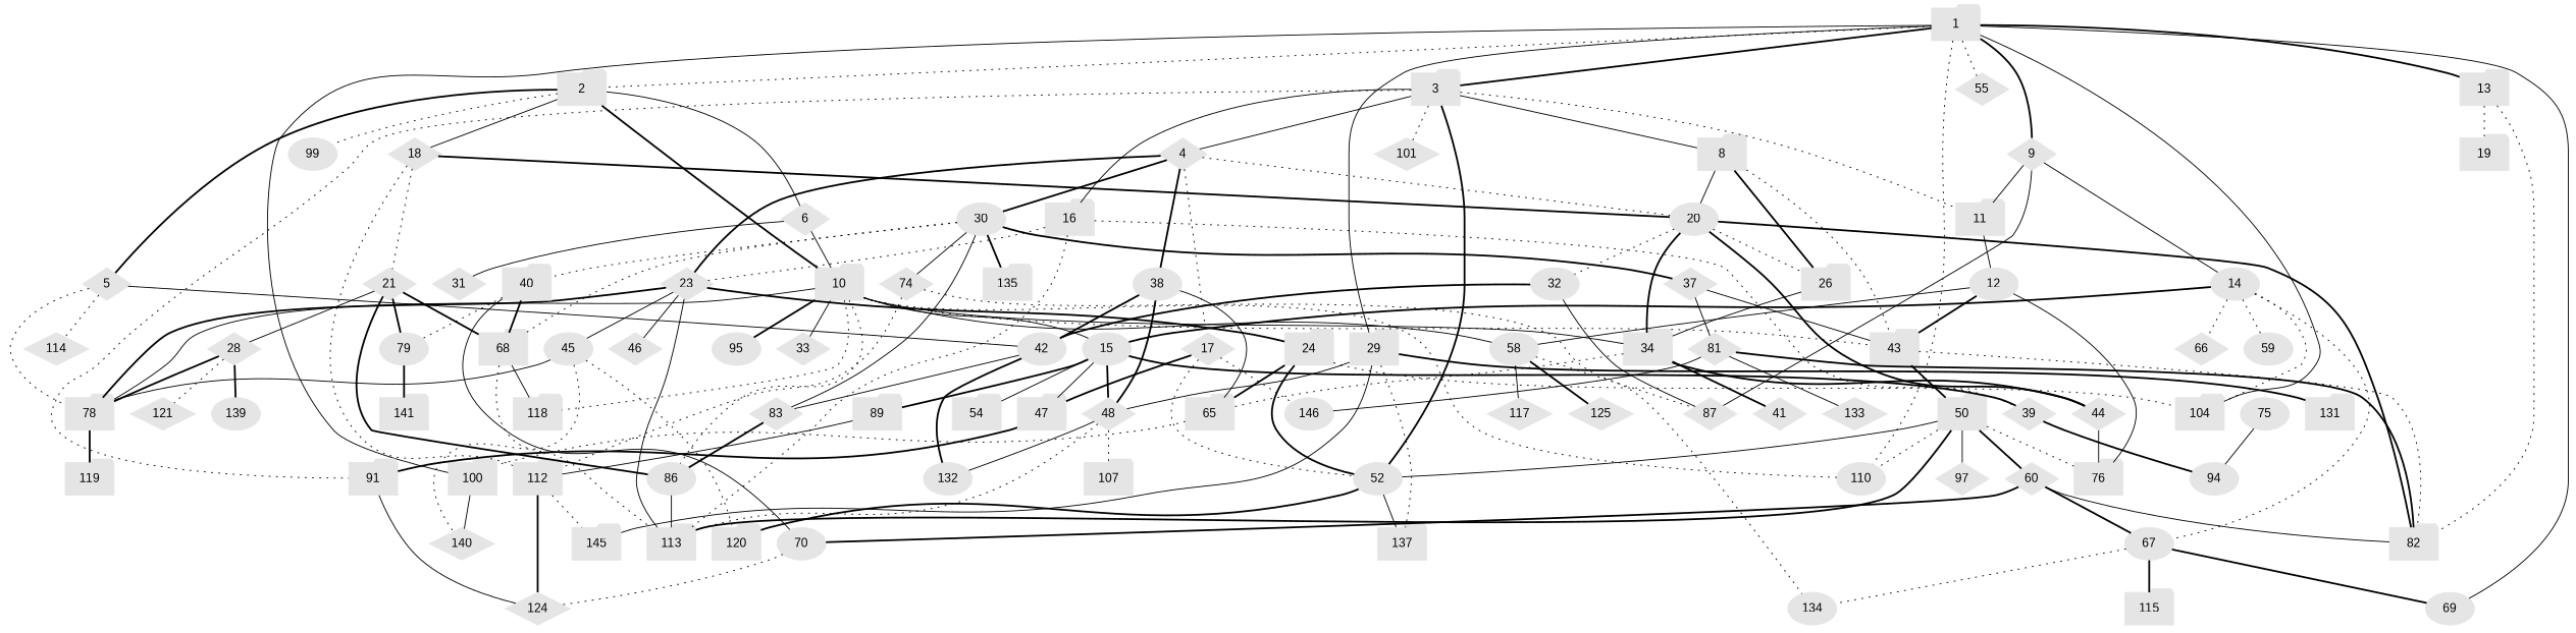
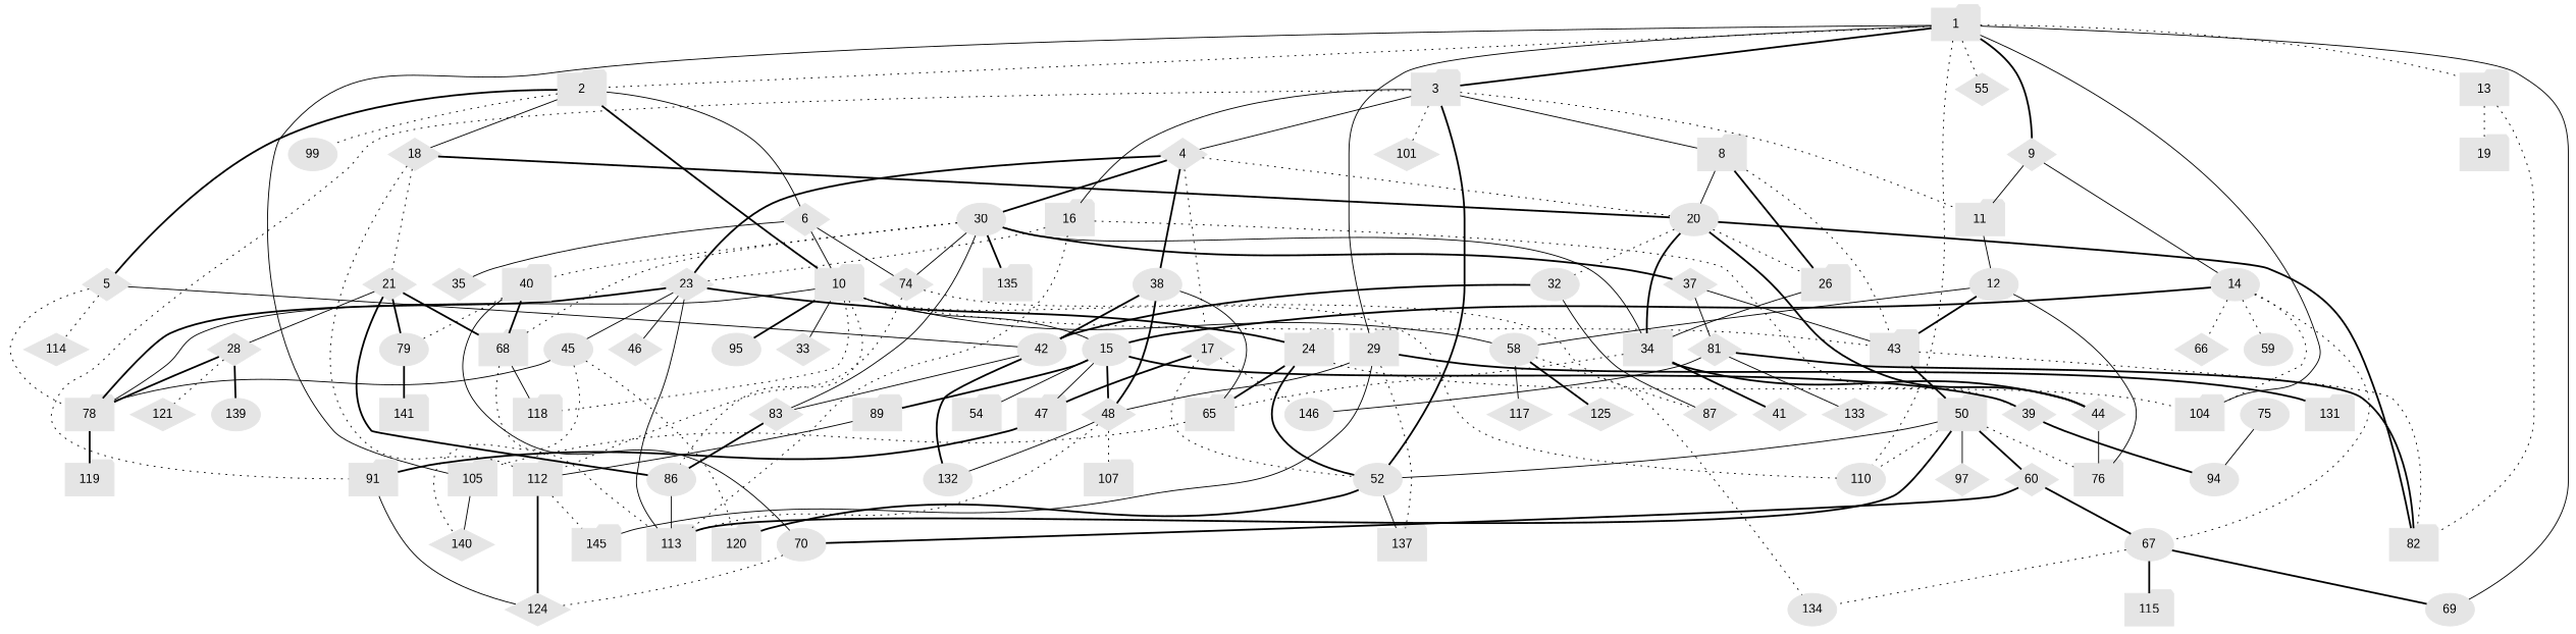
  graph {
    fontname="Liberation Sans"
    node [color=gray90 fontname="Liberation Sans" shape=folder style=filled]
    edge [fontname="Liberation Sans" style=solid]
    1 [super="+36"]
    2 [super="+22"]
    3 [super="+51"]
    9 [shape=diamond super="+90"]
    13
    29 [super="+72"]
    55 [shape=diamond]
    69 [shape=ellipse super="+77"]
-   100
+   100 [label=105]
    104
    110 [shape=ellipse]
    5 [shape=diamond super="+108"]
    6 [shape=diamond super="+25"]
    10 [super="+53"]
    18 [shape=diamond]
    99 [shape=ellipse]
    4 [shape=diamond super="+7"]
    8
    16 [super="+62"]
    52 [shape=ellipse super="+80"]
    91
    101 [shape=diamond]
    11
    14 [shape=ellipse super="+56"]
    87 [shape=diamond super="+111"]
    19
    82 [super="+105"]
    48 [shape=diamond super="+102"]
    131
    137
    145
    140 [shape=diamond]
    42 [shape=ellipse super="+92"]
    78 [super="+136"]
    114 [shape=diamond]
-   31 [shape=diamond]
+   31 [shape=diamond label=35]
    74 [shape=diamond super="+84"]
    43 [super="+49"]
    15 [shape=ellipse super="+27"]
    33 [shape=diamond super="+106"]
    34 [super="+103"]
    58 [shape=ellipse super="+63"]
    86 [shape=ellipse super="+96"]
    95 [shape=ellipse]
    118
    20 [shape=ellipse super="+71"]
    21 [shape=diamond super="+129"]
    112 [super="+130"]
    17 [shape=diamond super="+138"]
    23 [shape=diamond super="+85"]
    30 [shape=ellipse super="+64"]
    38 [shape=ellipse]
    26 [super="+116"]
    39 [shape=diamond super="+128"]
    113 [super="+143"]
    120
    124 [shape=diamond]
    47
    146 [shape=ellipse]
    32 [shape=ellipse]
    44 [shape=diamond super="+73"]
    24 [super="+35"]
    45 [shape=ellipse super="+61"]
    46 [shape=diamond]
    68 [super="+109"]
    37 [shape=diamond]
    40
    83 [shape=diamond]
    135
    65 [super="+123"]
    132 [shape=ellipse]
    119
    134 [shape=ellipse]
    50 [super="+144"]
    12 [shape=ellipse super="+93"]
    59 [shape=ellipse]
    66 [shape=diamond]
    67 [shape=ellipse super="+98"]
    54
    89
    41 [shape=diamond]
    117 [shape=diamond]
    125 [shape=diamond]
    76 [super="+127"]
    115
    94 [shape=ellipse]
    107
    28 [shape=diamond super="+57"]
    79 [shape=ellipse]
    121 [shape=diamond]
    139 [shape=ellipse]
    141
    81 [shape=diamond super="+122"]
    70 [shape=ellipse super="+126"]
    75 [shape=ellipse super="+142"]
    133 [shape=diamond]
    60 [shape=diamond super="+88"]
    97 [shape=diamond]
    1 -- 2 [style=dotted]
    1 -- 3 [style=bold]
    1 -- 9 [style=bold]
-   1 -- 13 [style=bold]
+   1 -- 13 [style=dotted]
    1 -- 29
    1 -- 55 [style=dotted]
    1 -- 69
    1 -- 100
    1 -- 104
    1 -- 110 [style=dotted]
    2 -- 5 [style=bold]
    2 -- 6
    2 -- 10 [style=bold]
    2 -- 18
    2 -- 99 [style=dotted]
    3 -- 4
    3 -- 8
    3 -- 16
    3 -- 52 [style=bold]
    3 -- 91 [style=dotted]
    3 -- 101 [style=dotted]
    3 -- 11 [style=dotted]
    9 -- 11
    9 -- 14
-   9 -- 87
    13 -- 19 [style=dotted]
    13 -- 82 [style=dotted]
    29 -- 48
    29 -- 131 [style=bold]
    29 -- 137 [style=dotted]
    29 -- 145
    100 -- 140
    5 -- 42
    5 -- 78 [style=dotted]
    5 -- 114 [style=dotted]
    6 -- 10
    6 -- 31
+   6 -- 74
    10 -- 110 [style=dotted]
    10 -- 78
    10 -- 43 [style=dotted]
    10 -- 15
    10 -- 33
-   10 -- 34
+   30 -- 34
    10 -- 58
    10 -- 86 [style=dotted]
    10 -- 95 [style=bold]
    10 -- 118 [style=dotted]
    18 -- 20 [style=bold]
    18 -- 21 [style=dotted]
    18 -- 112 [style=dotted]
    4 -- 20 [style=dotted]
    4 -- 17 [style=dotted]
    4 -- 23 [style=bold]
    4 -- 30 [style=bold]
    4 -- 38 [style=bold]
    8 -- 43 [style=dotted]
    8 -- 20
    8 -- 26 [style=bold]
    16 -- 23 [style=dotted]
    16 -- 39 [style=dotted]
    16 -- 113 [style=dotted]
    52 -- 137
    52 -- 120 [style=bold]
    91 -- 124
    11 -- 12
    14 -- 104 [style=dotted]
    14 -- 15 [style=bold]
    14 -- 59 [style=dotted]
    14 -- 66 [style=dotted]
    14 -- 67 [style=dotted]
    48 -- 113 [style=dotted]
    48 -- 132
    48 -- 107 [style=dotted]
    42 -- 83
    42 -- 132 [style=bold]
    78 -- 119 [style=bold]
    74 -- 112 [style=dotted]
    74 -- 134 [style=dotted]
    43 -- 82 [style=dotted]
    43 -- 50 [style=bold]
    15 -- 48 [style=bold]
    15 -- 39 [style=bold]
    15 -- 47
    15 -- 54
    15 -- 89 [style=bold]
    34 -- 44 [style=bold]
    34 -- 65 [style=dotted]
    34 -- 41 [style=bold]
    58 -- 87 [style=dotted]
    58 -- 117
    58 -- 125 [style=bold]
    86 -- 113
    20 -- 82 [style=bold]
    20 -- 34 [style=bold]
    20 -- 26 [style=dotted]
    20 -- 32 [style=dotted]
    20 -- 44 [style=bold]
    21 -- 86 [style=bold]
    21 -- 68 [style=bold]
    21 -- 28
    21 -- 79 [style=bold]
    112 -- 145 [style=dotted]
    112 -- 124 [style=bold]
    17 -- 52 [style=dotted]
    17 -- 47 [style=bold]
    17 -- 146 [style=dotted]
    23 -- 78 [style=bold]
    23 -- 113
    23 -- 24 [style=bold]
    23 -- 45
    23 -- 46
    30 -- 74
    30 -- 68 [style=dotted]
    30 -- 37 [style=bold]
    30 -- 40 [style=dotted]
    30 -- 83
    30 -- 135 [style=bold]
    38 -- 48 [style=bold]
    38 -- 42 [style=bold]
    38 -- 65
    26 -- 34
    39 -- 94 [style=bold]
    47 -- 91 [style=bold]
    32 -- 87
    32 -- 42 [style=bold]
    44 -- 76
    24 -- 104 [style=dotted]
    24 -- 52 [style=bold]
    24 -- 65 [style=bold]
    45 -- 140 [style=dotted]
    45 -- 78
    45 -- 120 [style=dotted]
    68 -- 118
    68 -- 113 [style=dotted]
    37 -- 43
    37 -- 81
    40 -- 68 [style=bold]
    40 -- 79 [style=dotted]
    40 -- 70
    83 -- 86 [style=bold]
    65 -- 100 [style=dotted]
    50 -- 110 [style=dotted]
    50 -- 52
    50 -- 113 [style=bold]
    50 -- 76 [style=dotted]
    50 -- 60 [style=bold]
    50 -- 97
    12 -- 43 [style=bold]
    12 -- 58
    12 -- 76
    67 -- 69 [style=bold]
    67 -- 134 [style=dotted]
    67 -- 115 [style=bold]
    89 -- 112
    28 -- 78 [style=bold]
    28 -- 121 [style=dotted]
    28 -- 139 [style=bold]
    79 -- 141 [style=bold]
    81 -- 82 [style=bold]
    81 -- 146
    81 -- 133
    70 -- 124 [style=dotted]
    75 -- 94
-   60 -- 82
    60 -- 67 [style=bold]
    60 -- 70 [style=bold]
  }
